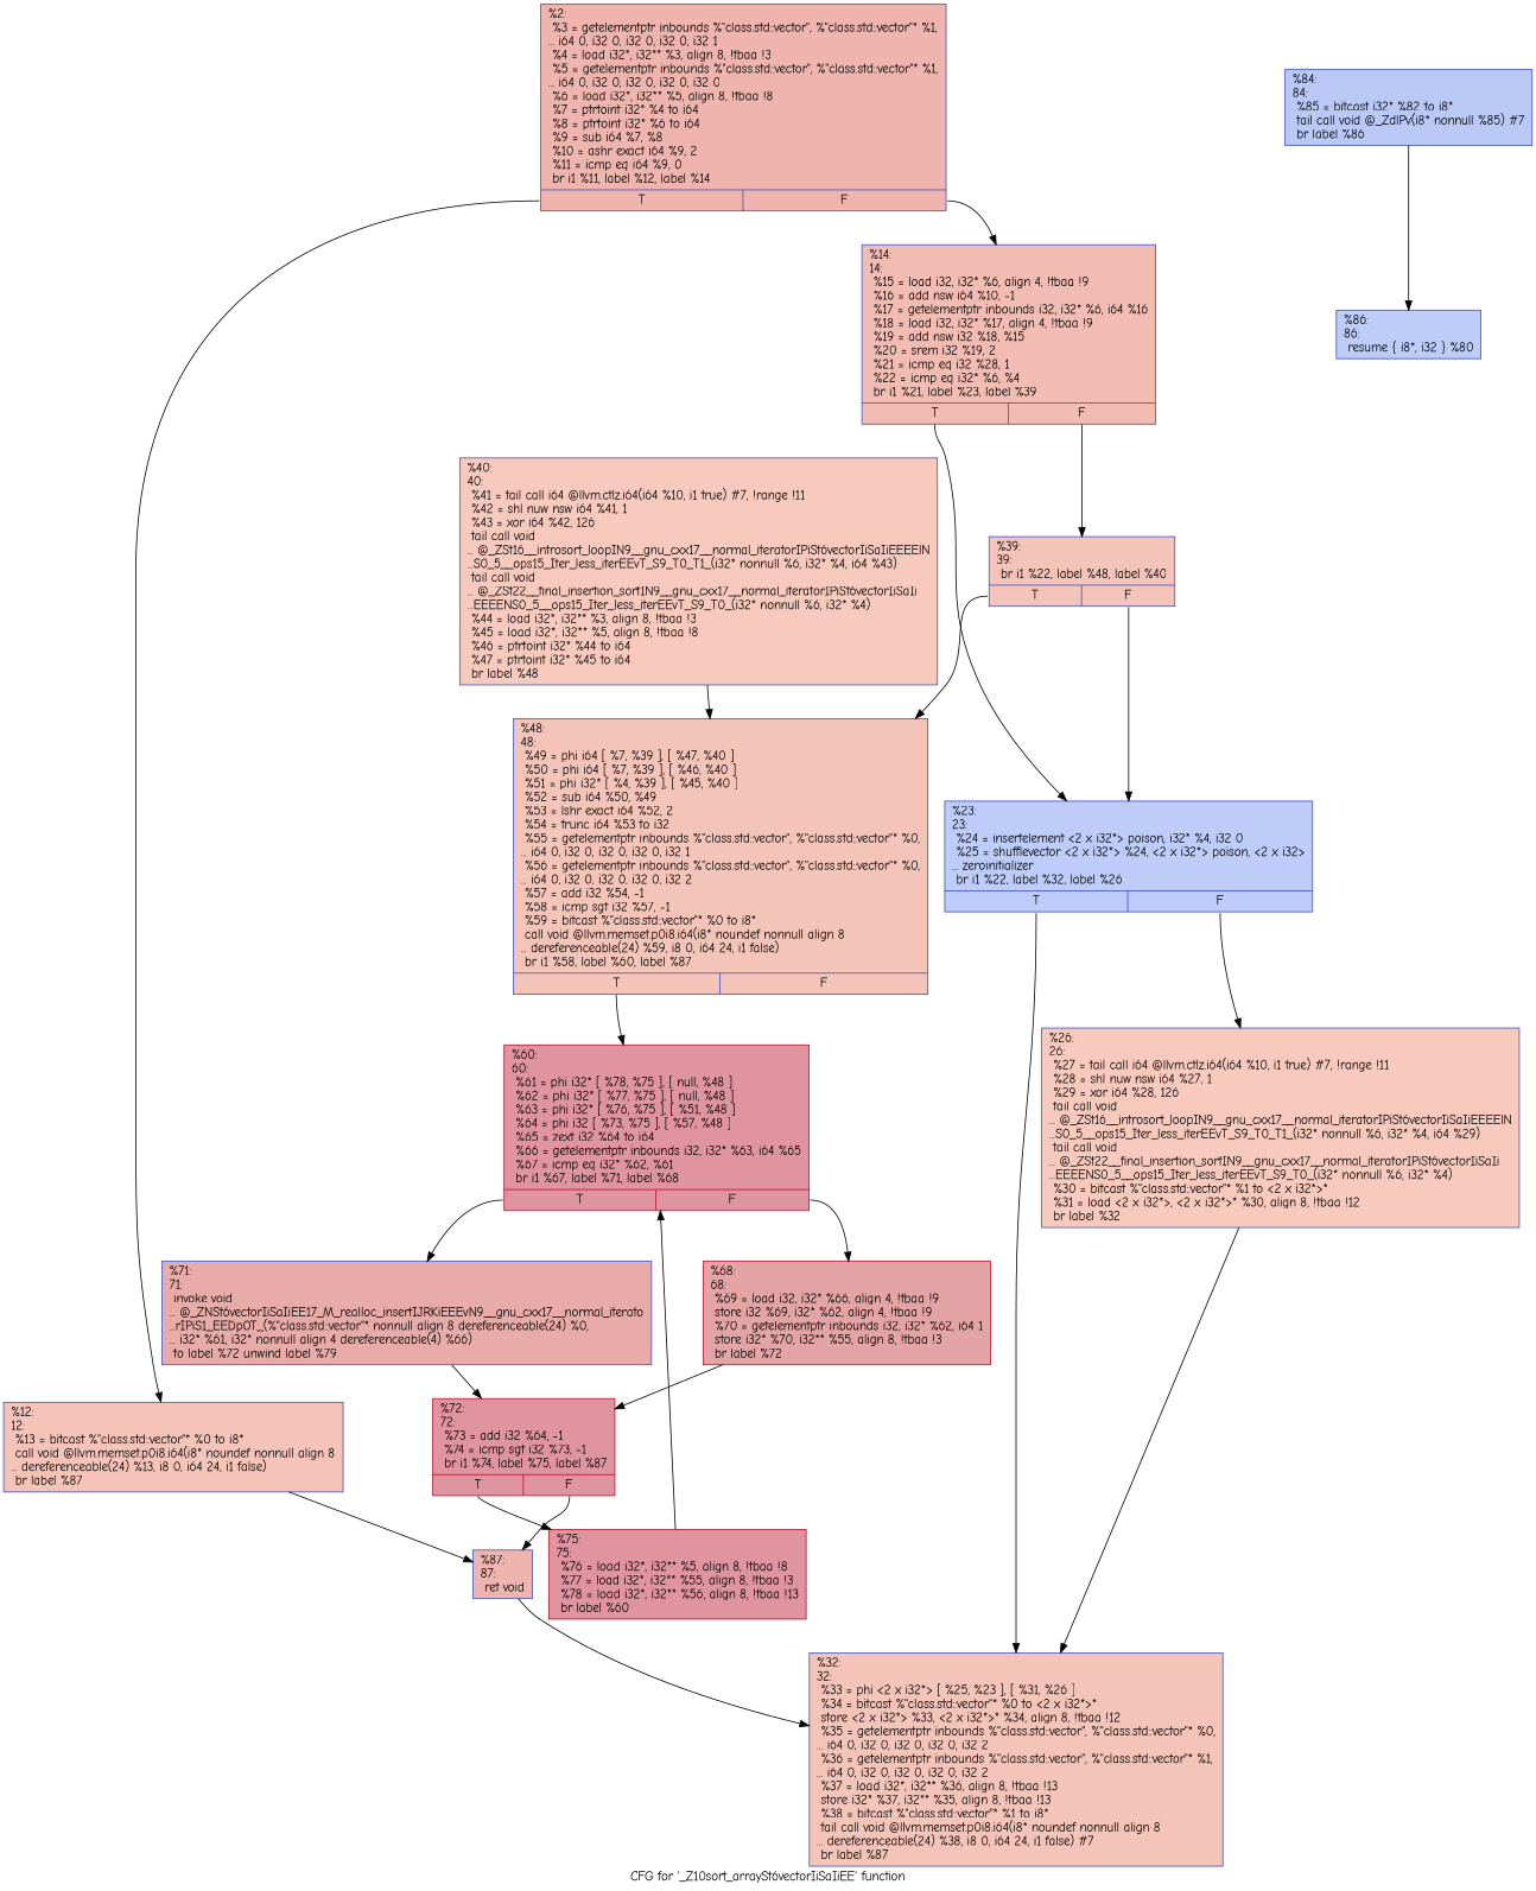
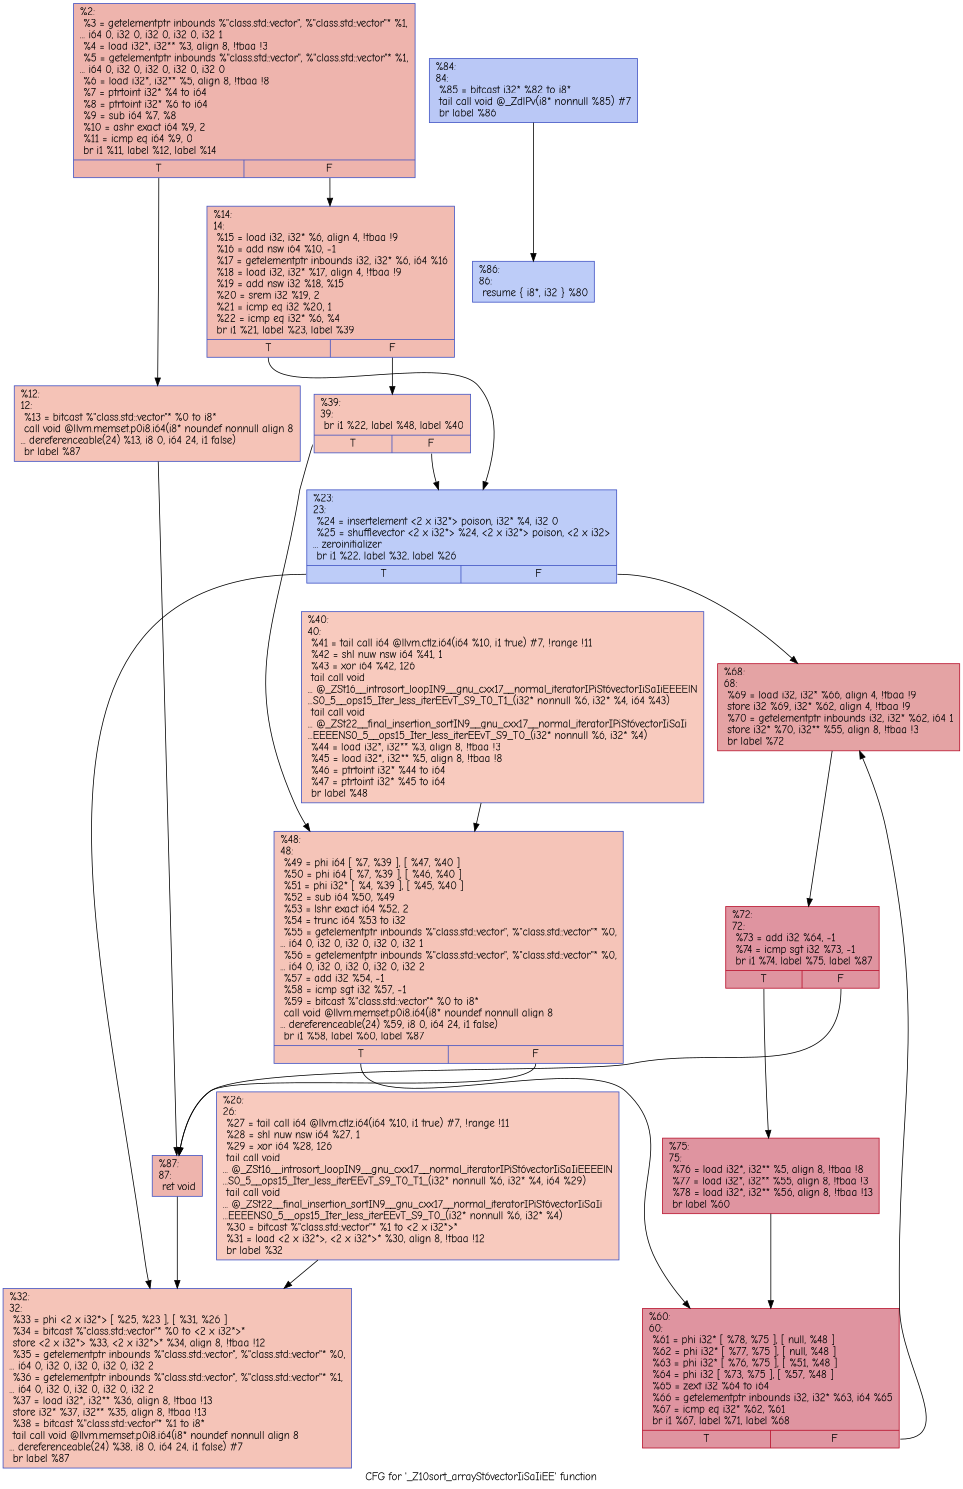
  digraph {
    fontname="Comic Neue"
    label="CFG for '_Z10sort_arraySt6vectorIiSaIiEE' function"
    node [color="#3d50c3ff" fillcolor="#e97a5f70" fontname="Comic Neue" shape=record style=filled]
    edge [fontname="Comic Neue"]
    n1 [fillcolor="#d8564670" label="{%2:\l  %3 = getelementptr inbounds %\"class.std::vector\", %\"class.std::vector\"* %1,\l... i64 0, i32 0, i32 0, i32 0, i32 1\l  %4 = load i32*, i32** %3, align 8, !tbaa !3\l  %5 = getelementptr inbounds %\"class.std::vector\", %\"class.std::vector\"* %1,\l... i64 0, i32 0, i32 0, i32 0, i32 0\l  %6 = load i32*, i32** %5, align 8, !tbaa !8\l  %7 = ptrtoint i32* %4 to i64\l  %8 = ptrtoint i32* %6 to i64\l  %9 = sub i64 %7, %8\l  %10 = ashr exact i64 %9, 2\l  %11 = icmp eq i64 %9, 0\l  br i1 %11, label %12, label %14\l|{<s0>T|<s1>F}}"]
    n2 [fillcolor="#e8765c70" label="{%12:\l12:                                               \l  %13 = bitcast %\"class.std::vector\"* %0 to i8*\l  call void @llvm.memset.p0i8.i64(i8* noundef nonnull align 8\l... dereferenceable(24) %13, i8 0, i64 24, i1 false)\l  br label %87\l}"]
-   n3 [fillcolor="#e1675170" label="{%14:\l14:                                               \l  %15 = load i32, i32* %6, align 4, !tbaa !9\l  %16 = add nsw i64 %10, -1\l  %17 = getelementptr inbounds i32, i32* %6, i64 %16\l  %18 = load i32, i32* %17, align 4, !tbaa !9\l  %19 = add nsw i32 %18, %15\l  %20 = srem i32 %19, 2\l  %21 = icmp eq i32 %28, 1\l  %22 = icmp eq i32* %6, %4\l  br i1 %21, label %23, label %39\l|{<s0>T|<s1>F}}"]
+   n3 [fillcolor="#e1675170" label="{%14:\l14:                                               \l  %15 = load i32, i32* %6, align 4, !tbaa !9\l  %16 = add nsw i64 %10, -1\l  %17 = getelementptr inbounds i32, i32* %6, i64 %16\l  %18 = load i32, i32* %17, align 4, !tbaa !9\l  %19 = add nsw i32 %18, %15\l  %20 = srem i32 %19, 2\l  %21 = icmp eq i32 %20, 1\l  %22 = icmp eq i32* %6, %4\l  br i1 %21, label %23, label %39\l|{<s0>T|<s1>F}}"]
    n4 [fillcolor="#d8564670" label="{%87:\l87:                                               \l  ret void\l}"]
    n5 [fillcolor="#6a8bef70" label="{%23:\l23:                                               \l  %24 = insertelement \<2 x i32*\> poison, i32* %4, i32 0\l  %25 = shufflevector \<2 x i32*\> %24, \<2 x i32*\> poison, \<2 x i32\>\l... zeroinitializer\l  br i1 %22, label %32, label %26\l|{<s0>T|<s1>F}}"]
    n6 [label="{%39:\l39:                                               \l  br i1 %22, label %48, label %40\l|{<s0>T|<s1>F}}"]
    n7 [label="{%32:\l32:                                               \l  %33 = phi \<2 x i32*\> [ %25, %23 ], [ %31, %26 ]\l  %34 = bitcast %\"class.std::vector\"* %0 to \<2 x i32*\>*\l  store \<2 x i32*\> %33, \<2 x i32*\>* %34, align 8, !tbaa !12\l  %35 = getelementptr inbounds %\"class.std::vector\", %\"class.std::vector\"* %0,\l... i64 0, i32 0, i32 0, i32 0, i32 2\l  %36 = getelementptr inbounds %\"class.std::vector\", %\"class.std::vector\"* %1,\l... i64 0, i32 0, i32 0, i32 0, i32 2\l  %37 = load i32*, i32** %36, align 8, !tbaa !13\l  store i32* %37, i32** %35, align 8, !tbaa !13\l  %38 = bitcast %\"class.std::vector\"* %1 to i8*\l  tail call void @llvm.memset.p0i8.i64(i8* noundef nonnull align 8\l... dereferenceable(24) %38, i8 0, i64 24, i1 false) #7\l  br label %87\l}"]
    n8 [fillcolor="#ef886b70" label="{%26:\l26:                                               \l  %27 = tail call i64 @llvm.ctlz.i64(i64 %10, i1 true) #7, !range !11\l  %28 = shl nuw nsw i64 %27, 1\l  %29 = xor i64 %28, 126\l  tail call void\l... @_ZSt16__introsort_loopIN9__gnu_cxx17__normal_iteratorIPiSt6vectorIiSaIiEEEElN\l...S0_5__ops15_Iter_less_iterEEvT_S9_T0_T1_(i32* nonnull %6, i32* %4, i64 %29)\l  tail call void\l... @_ZSt22__final_insertion_sortIN9__gnu_cxx17__normal_iteratorIPiSt6vectorIiSaIi\l...EEEENS0_5__ops15_Iter_less_iterEEvT_S9_T0_(i32* nonnull %6, i32* %4)\l  %30 = bitcast %\"class.std::vector\"* %1 to \<2 x i32*\>*\l  %31 = load \<2 x i32*\>, \<2 x i32*\>* %30, align 8, !tbaa !12\l  br label %32\l}"]
    n9 [label="{%48:\l48:                                               \l  %49 = phi i64 [ %7, %39 ], [ %47, %40 ]\l  %50 = phi i64 [ %7, %39 ], [ %46, %40 ]\l  %51 = phi i32* [ %4, %39 ], [ %45, %40 ]\l  %52 = sub i64 %50, %49\l  %53 = lshr exact i64 %52, 2\l  %54 = trunc i64 %53 to i32\l  %55 = getelementptr inbounds %\"class.std::vector\", %\"class.std::vector\"* %0,\l... i64 0, i32 0, i32 0, i32 0, i32 1\l  %56 = getelementptr inbounds %\"class.std::vector\", %\"class.std::vector\"* %0,\l... i64 0, i32 0, i32 0, i32 0, i32 2\l  %57 = add i32 %54, -1\l  %58 = icmp sgt i32 %57, -1\l  %59 = bitcast %\"class.std::vector\"* %0 to i8*\l  call void @llvm.memset.p0i8.i64(i8* noundef nonnull align 8\l... dereferenceable(24) %59, i8 0, i64 24, i1 false)\l  br i1 %58, label %60, label %87\l|{<s0>T|<s1>F}}"]
    n10 [color="#b70d28ff" fillcolor="#b70d2870" label="{%60:\l60:                                               \l  %61 = phi i32* [ %78, %75 ], [ null, %48 ]\l  %62 = phi i32* [ %77, %75 ], [ null, %48 ]\l  %63 = phi i32* [ %76, %75 ], [ %51, %48 ]\l  %64 = phi i32 [ %73, %75 ], [ %57, %48 ]\l  %65 = zext i32 %64 to i64\l  %66 = getelementptr inbounds i32, i32* %63, i64 %65\l  %67 = icmp eq i32* %62, %61\l  br i1 %67, label %71, label %68\l|{<s0>T|<s1>F}}"]
    n11 [fillcolor="#ef886b70" label="{%40:\l40:                                               \l  %41 = tail call i64 @llvm.ctlz.i64(i64 %10, i1 true) #7, !range !11\l  %42 = shl nuw nsw i64 %41, 1\l  %43 = xor i64 %42, 126\l  tail call void\l... @_ZSt16__introsort_loopIN9__gnu_cxx17__normal_iteratorIPiSt6vectorIiSaIiEEEElN\l...S0_5__ops15_Iter_less_iterEEvT_S9_T0_T1_(i32* nonnull %6, i32* %4, i64 %43)\l  tail call void\l... @_ZSt22__final_insertion_sortIN9__gnu_cxx17__normal_iteratorIPiSt6vectorIiSaIi\l...EEEENS0_5__ops15_Iter_less_iterEEvT_S9_T0_(i32* nonnull %6, i32* %4)\l  %44 = load i32*, i32** %3, align 8, !tbaa !3\l  %45 = load i32*, i32** %5, align 8, !tbaa !8\l  %46 = ptrtoint i32* %44 to i64\l  %47 = ptrtoint i32* %45 to i64\l  br label %48\l}"]
-   n12 [fillcolor="#cc403a70" label="{%71:\l71:                                               \l  invoke void\l... @_ZNSt6vectorIiSaIiEE17_M_realloc_insertIJRKiEEEvN9__gnu_cxx17__normal_iterato\l...rIPiS1_EEDpOT_(%\"class.std::vector\"* nonnull align 8 dereferenceable(24) %0,\l... i32* %61, i32* nonnull align 4 dereferenceable(4) %66)\l          to label %72 unwind label %79\l}"]
    n13 [color="#b70d28ff" fillcolor="#c32e3170" label="{%68:\l68:                                               \l  %69 = load i32, i32* %66, align 4, !tbaa !9\l  store i32 %69, i32* %62, align 4, !tbaa !9\l  %70 = getelementptr inbounds i32, i32* %62, i64 1\l  store i32* %70, i32** %55, align 8, !tbaa !3\l  br label %72\l}"]
    n14 [color="#b70d28ff" fillcolor="#b70d2870" label="{%72:\l72:                                               \l  %73 = add i32 %64, -1\l  %74 = icmp sgt i32 %73, -1\l  br i1 %74, label %75, label %87\l|{<s0>T|<s1>F}}"]
    n15 [color="#b70d28ff" fillcolor="#b70d2870" label="{%75:\l75:                                               \l  %76 = load i32*, i32** %5, align 8, !tbaa !8\l  %77 = load i32*, i32** %55, align 8, !tbaa !3\l  %78 = load i32*, i32** %56, align 8, !tbaa !13\l  br label %60\l}"]
    n16 [fillcolor="#6a8bef70" label="{%86:\l86:                                               \l  resume \{ i8*, i32 \} %80\l}"]
    n17 [fillcolor="#6282ea70" label="{%84:\l84:                                               \l  %85 = bitcast i32* %82 to i8*\l  tail call void @_ZdlPv(i8* nonnull %85) #7\l  br label %86\l}"]
    n1 -> n2 [tailport=s0]
    n1 -> n3 [tailport=s1]
    n2 -> n4
    n3 -> n5 [tailport=s0]
    n3 -> n6 [tailport=s1]
    n4 -> n7
    n5 -> n7 [tailport=s0]
-   n5 -> n8 [tailport=s1]
+   n5 -> n13 [tailport=s1]
    n6 -> n5 [tailport=s1]
    n6 -> n9 [tailport=s0]
    n8 -> n7
+   n9 -> n4 [tailport=s1]
    n9 -> n10 [tailport=s0]
-   n10 -> n12 [tailport=s0]
    n10 -> n13 [tailport=s1]
    n11 -> n9
-   n12 -> n14
    n13 -> n14
    n14 -> n4 [tailport=s1]
    n14 -> n15 [tailport=s0]
    n15 -> n10
    n17 -> n16
  }
